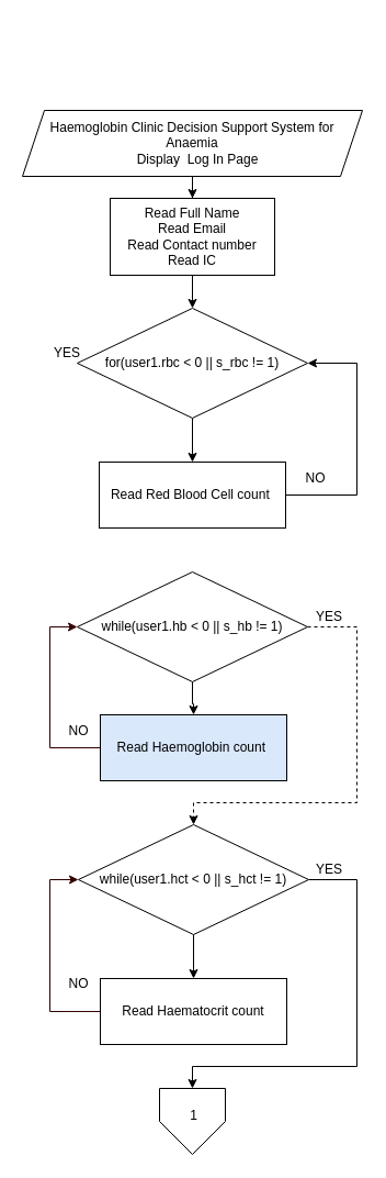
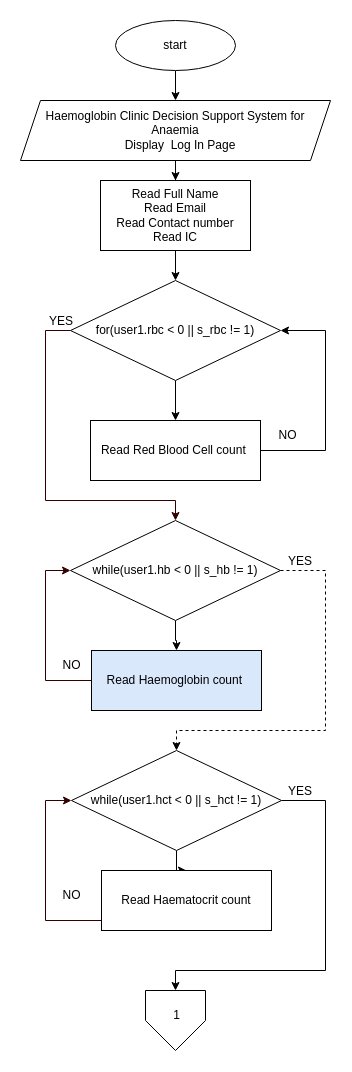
  <mxCell id="0" />
  <mxCell id="1" parent="0" />
+ <mxCell id="2" style="edgeStyle=orthogonalEdgeStyle;rounded=0;orthogonalLoop=1;jettySize=auto;html=1;exitX=0.5;exitY=1;exitDx=0;exitDy=0;entryX=0.5;entryY=0;entryDx=0;entryDy=0;" edge="1" parent="1" source="3" target="5"><mxGeometry relative="1" as="geometry" /></mxCell>
+ <mxCell id="3" value="start" style="ellipse;whiteSpace=wrap;html=1;" vertex="1" parent="1"><mxGeometry x="115" y="20" width="120" height="50" as="geometry" /></mxCell>
  <mxCell id="4" style="edgeStyle=orthogonalEdgeStyle;rounded=0;orthogonalLoop=1;jettySize=auto;html=1;exitX=0.5;exitY=1;exitDx=0;exitDy=0;" edge="1" parent="1" source="5" target="7"><mxGeometry relative="1" as="geometry" /></mxCell>
  <mxCell id="5" value="Haemoglobin Clinic Decision Support System for Anaemia&lt;div&gt;&amp;nbsp; &amp;nbsp;Display&amp;nbsp; Log In Page&lt;/div&gt;" style="shape=parallelogram;perimeter=parallelogramPerimeter;whiteSpace=wrap;html=1;fixedSize=1;" vertex="1" parent="1"><mxGeometry x="20" y="100" width="310" height="60" as="geometry" /></mxCell>
  <mxCell id="6" value="" style="edgeStyle=orthogonalEdgeStyle;rounded=0;orthogonalLoop=1;jettySize=auto;html=1;" edge="1" parent="1" source="7" target="10"><mxGeometry relative="1" as="geometry" /></mxCell>
  <mxCell id="7" value="Read Full Name&lt;br&gt;Read Email&lt;br&gt;Read Contact number&lt;br&gt;Read IC" style="rounded=0;whiteSpace=wrap;html=1;" vertex="1" parent="1"><mxGeometry x="100" y="180" width="150" height="70" as="geometry" /></mxCell>
  <mxCell id="8" style="edgeStyle=orthogonalEdgeStyle;rounded=0;orthogonalLoop=1;jettySize=auto;html=1;exitX=0.5;exitY=1;exitDx=0;exitDy=0;" edge="1" parent="1" source="10" target="12"><mxGeometry relative="1" as="geometry" /></mxCell>
+ <mxCell id="9" style="edgeStyle=orthogonalEdgeStyle;rounded=0;orthogonalLoop=1;jettySize=auto;html=1;exitX=0;exitY=0.5;exitDx=0;exitDy=0;entryX=0.5;entryY=0;entryDx=0;entryDy=0;strokeColor=#330000;" edge="1" parent="1" source="10" target="15"><mxGeometry relative="1" as="geometry"><mxPoint x="45" y="500" as="targetPoint" /><Array as="points"><mxPoint x="45" y="330" /><mxPoint x="45" y="500" /><mxPoint x="175" y="500" /></Array></mxGeometry></mxCell>
  <mxCell id="10" value="for(user1.rbc &amp;lt; 0 || s_rbc != 1)" style="rhombus;whiteSpace=wrap;html=1;" vertex="1" parent="1"><mxGeometry x="70" y="280" width="210" height="100" as="geometry" /></mxCell>
  <mxCell id="11" style="edgeStyle=orthogonalEdgeStyle;rounded=0;orthogonalLoop=1;jettySize=auto;html=1;exitX=1;exitY=0.5;exitDx=0;exitDy=0;entryX=1;entryY=0.5;entryDx=0;entryDy=0;" edge="1" parent="1" source="12" target="10"><mxGeometry relative="1" as="geometry"><Array as="points"><mxPoint x="325" y="450" /><mxPoint x="325" y="330" /></Array></mxGeometry></mxCell>
  <mxCell id="12" value="Read&amp;nbsp;Red Blood Cell count&amp;nbsp;" style="rounded=0;whiteSpace=wrap;html=1;" vertex="1" parent="1"><mxGeometry x="90" y="420" width="170" height="60" as="geometry" /></mxCell>
  <mxCell id="13" style="edgeStyle=orthogonalEdgeStyle;rounded=0;orthogonalLoop=1;jettySize=auto;html=1;exitX=0.5;exitY=1;exitDx=0;exitDy=0;" edge="1" parent="1" source="15" target="17"><mxGeometry relative="1" as="geometry" /></mxCell>
  <mxCell id="14" style="edgeStyle=orthogonalEdgeStyle;rounded=0;orthogonalLoop=1;jettySize=auto;html=1;exitX=1;exitY=0.5;exitDx=0;exitDy=0;dashed=1;" edge="1" parent="1" source="15" target="20"><mxGeometry relative="1" as="geometry"><mxPoint x="175" y="740" as="targetPoint" /><Array as="points"><mxPoint x="325" y="570" /><mxPoint x="325" y="730" /><mxPoint x="176" y="730" /></Array></mxGeometry></mxCell>
  <mxCell id="15" value="while(user1.hb &amp;lt; 0 || s_hb != 1)" style="rhombus;whiteSpace=wrap;html=1;" vertex="1" parent="1"><mxGeometry x="70" y="520" width="210" height="100" as="geometry" /></mxCell>
  <mxCell id="16" style="edgeStyle=orthogonalEdgeStyle;rounded=0;orthogonalLoop=1;jettySize=auto;html=1;exitX=0;exitY=0.5;exitDx=0;exitDy=0;entryX=0;entryY=0.5;entryDx=0;entryDy=0;strokeColor=#330000;fillColor=#33FF33;" edge="1" parent="1" source="17" target="15"><mxGeometry relative="1" as="geometry"><Array as="points"><mxPoint x="45" y="680" /><mxPoint x="45" y="570" /></Array></mxGeometry></mxCell>
  <mxCell id="17" value="Read&amp;nbsp;Haemoglobin count&amp;nbsp;" style="rounded=0;whiteSpace=wrap;html=1;fillColor=#dae8fc;" vertex="1" parent="1"><mxGeometry x="91" y="650" width="170" height="60" as="geometry" /></mxCell>
  <mxCell id="18" style="edgeStyle=orthogonalEdgeStyle;rounded=0;orthogonalLoop=1;jettySize=auto;html=1;exitX=0.5;exitY=1;exitDx=0;exitDy=0;" edge="1" parent="1" source="20" target="22"><mxGeometry relative="1" as="geometry" /></mxCell>
  <mxCell id="19" style="edgeStyle=orthogonalEdgeStyle;rounded=0;orthogonalLoop=1;jettySize=auto;html=1;exitX=1;exitY=0.5;exitDx=0;exitDy=0;" edge="1" parent="1" source="20"><mxGeometry relative="1" as="geometry"><mxPoint x="175" y="990" as="targetPoint" /><Array as="points"><mxPoint x="325" y="800" /><mxPoint x="325" y="970" /><mxPoint x="175" y="970" /></Array></mxGeometry></mxCell>
  <mxCell id="20" value="while(user1.hct &amp;lt; 0 || s_hct != 1)" style="rhombus;whiteSpace=wrap;html=1;" vertex="1" parent="1"><mxGeometry x="71" y="750" width="210" height="100" as="geometry" /></mxCell>
  <mxCell id="21" style="edgeStyle=orthogonalEdgeStyle;rounded=0;orthogonalLoop=1;jettySize=auto;html=1;entryX=0;entryY=0.5;entryDx=0;entryDy=0;strokeColor=#330000;" edge="1" parent="1" source="22" target="20"><mxGeometry relative="1" as="geometry"><Array as="points"><mxPoint x="45" y="920" /><mxPoint x="45" y="800" /></Array></mxGeometry></mxCell>
- <mxCell id="22" value="Read&amp;nbsp;Haematocrit count" style="rounded=0;whiteSpace=wrap;html=1;" vertex="1" parent="1"><mxGeometry x="91" y="890" width="170" height="60" as="geometry" /></mxCell>
+ <mxCell id="22" value="Read&amp;nbsp;Haematocrit count" style="rounded=0;whiteSpace=wrap;html=1;" vertex="1" parent="1"><mxGeometry x="101" y="870" width="170" height="60" as="geometry" /></mxCell>
  <mxCell id="23" value="YES" style="text;strokeColor=none;align=center;fillColor=none;html=1;verticalAlign=middle;whiteSpace=wrap;rounded=0;" vertex="1" parent="1"><mxGeometry x="270" y="560" width="60" as="geometry" /></mxCell>
  <mxCell id="24" value="NO" style="text;strokeColor=none;align=center;fillColor=none;html=1;verticalAlign=middle;whiteSpace=wrap;rounded=0;" vertex="1" parent="1"><mxGeometry x="53.75" y="660" width="35" height="10" as="geometry" /></mxCell>
  <mxCell id="25" value="YES" style="text;strokeColor=none;align=center;fillColor=none;html=1;verticalAlign=middle;whiteSpace=wrap;rounded=0;" vertex="1" parent="1"><mxGeometry x="270" y="790" width="60" as="geometry" /></mxCell>
  <mxCell id="26" value="NO" style="text;strokeColor=none;align=center;fillColor=none;html=1;verticalAlign=middle;whiteSpace=wrap;rounded=0;" vertex="1" parent="1"><mxGeometry x="53.75" y="890" width="35" height="10" as="geometry" /></mxCell>
  <mxCell id="27" value="YES" style="text;strokeColor=none;align=center;fillColor=none;html=1;verticalAlign=middle;whiteSpace=wrap;rounded=0;" vertex="1" parent="1"><mxGeometry x="31" y="320" width="60" as="geometry" /></mxCell>
  <mxCell id="28" value="NO" style="text;strokeColor=none;align=center;fillColor=none;html=1;verticalAlign=middle;whiteSpace=wrap;rounded=0;" vertex="1" parent="1"><mxGeometry x="270" y="430" width="35" height="10" as="geometry" /></mxCell>
  <mxCell id="29" value="" style="verticalLabelPosition=bottom;verticalAlign=top;html=1;shape=offPageConnector;rounded=0;size=0.5;strokeColor=default;fontFamily=Helvetica;fontSize=12;fontColor=default;fillColor=default;" vertex="1" parent="1"><mxGeometry x="145" y="990" width="60" height="60" as="geometry" /></mxCell>
  <mxCell id="30" value="1" style="text;html=1;align=center;verticalAlign=middle;resizable=0;points=[];autosize=1;strokeColor=none;fillColor=none;fontSize=12;fontFamily=Helvetica;fontColor=default;" vertex="1" parent="1"><mxGeometry x="161.25" y="1000" width="30" height="30" as="geometry" /></mxCell>
